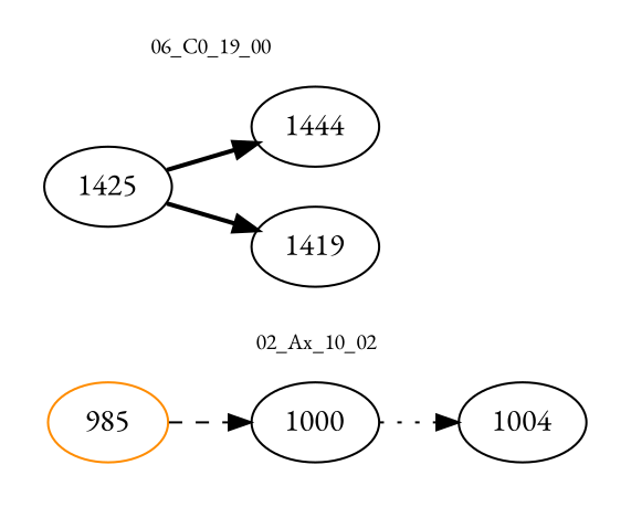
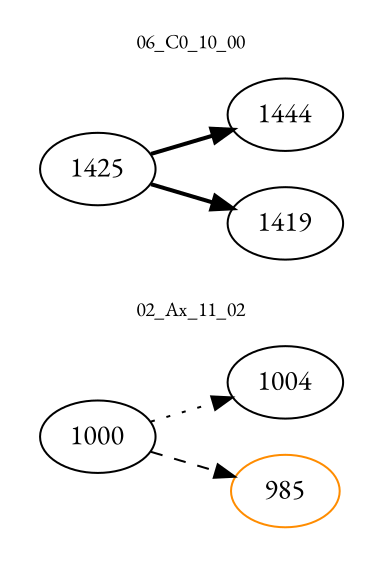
  digraph {
    fontname="EB Garamond"
    rankdir=LR
    node [color=black fontname="EB Garamond"]
    edge [color=black fontname="EB Garamond" style=bold]
    n1 [label=1000]
    n2 [color=darkorange label=985]
    n3 [label=1004]
    n4 [label=1425]
    n5 [label=1419]
    n6 [label=1444]
    subgraph cluster_1 {
      color=white
      fontsize=10
-     label="02_Ax_10_02"
+     label="02_Ax_11_02"
      n1
      n2
      n3
    }
    subgraph cluster_2 {
      color=white
      fontsize=10
-     label="06_C0_19_00"
+     label="06_C0_10_00"
      n4
      n5
      n6
    }
-   n2 -> n1 [style=dashed]
+   n1 -> n2 [style=dashed]
    n1 -> n3 [style=dotted]
    n4 -> n5
    n4 -> n6
  }
